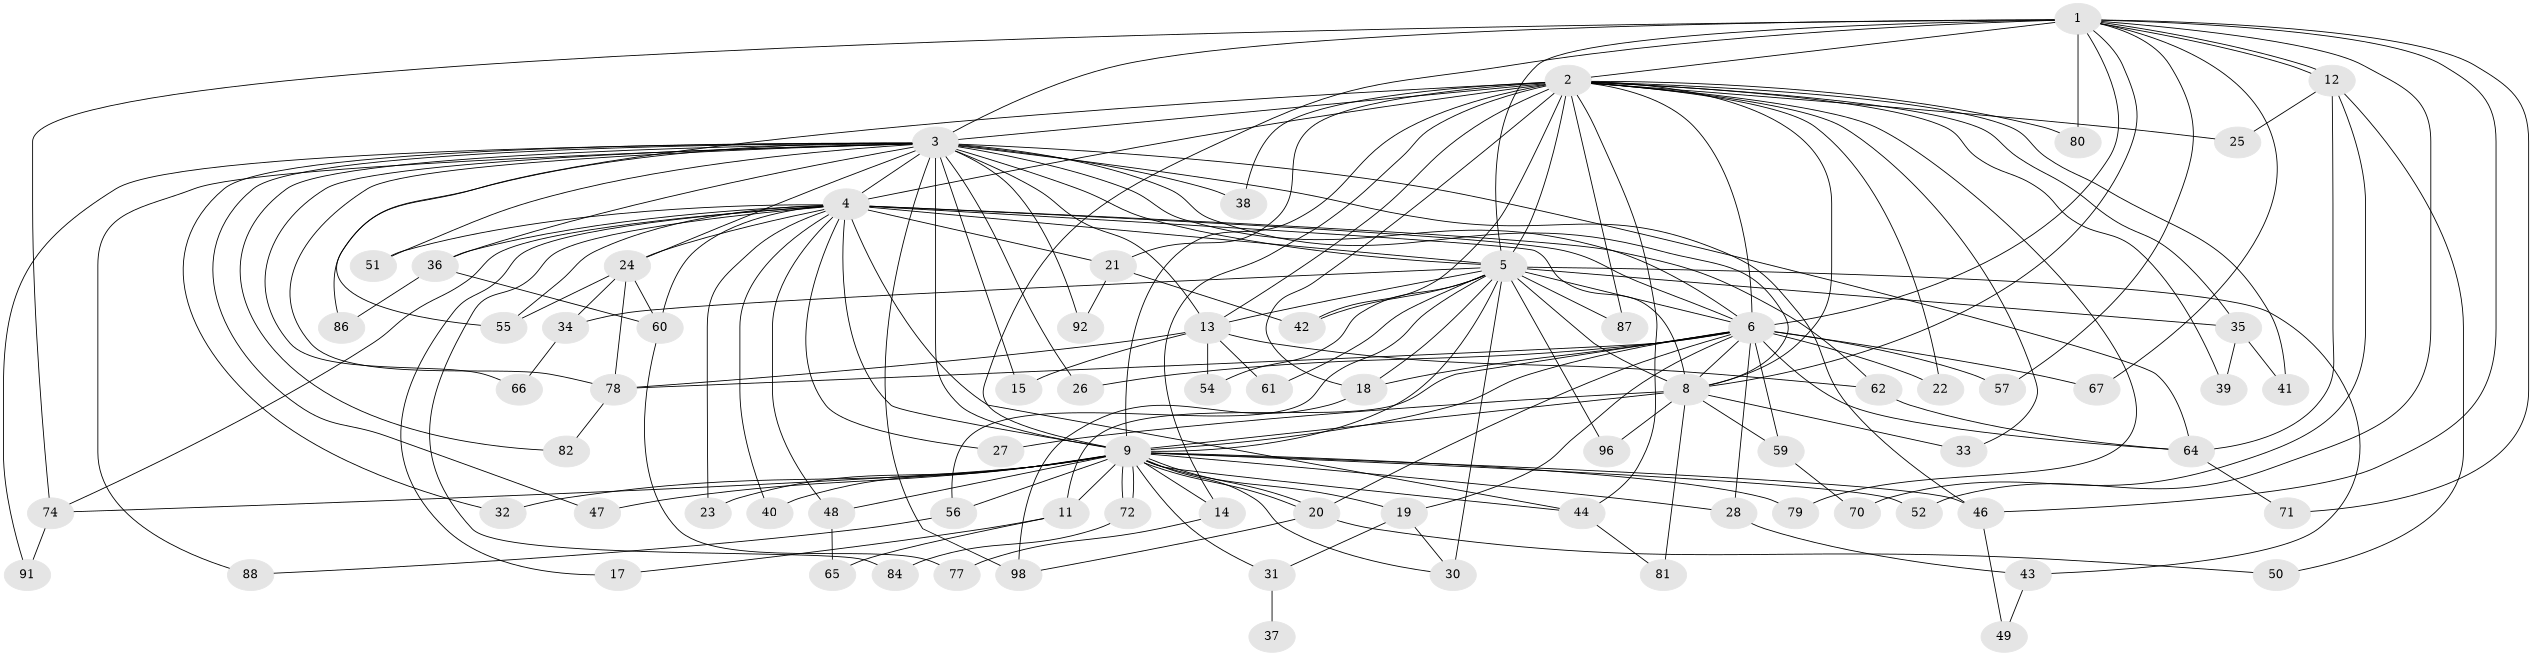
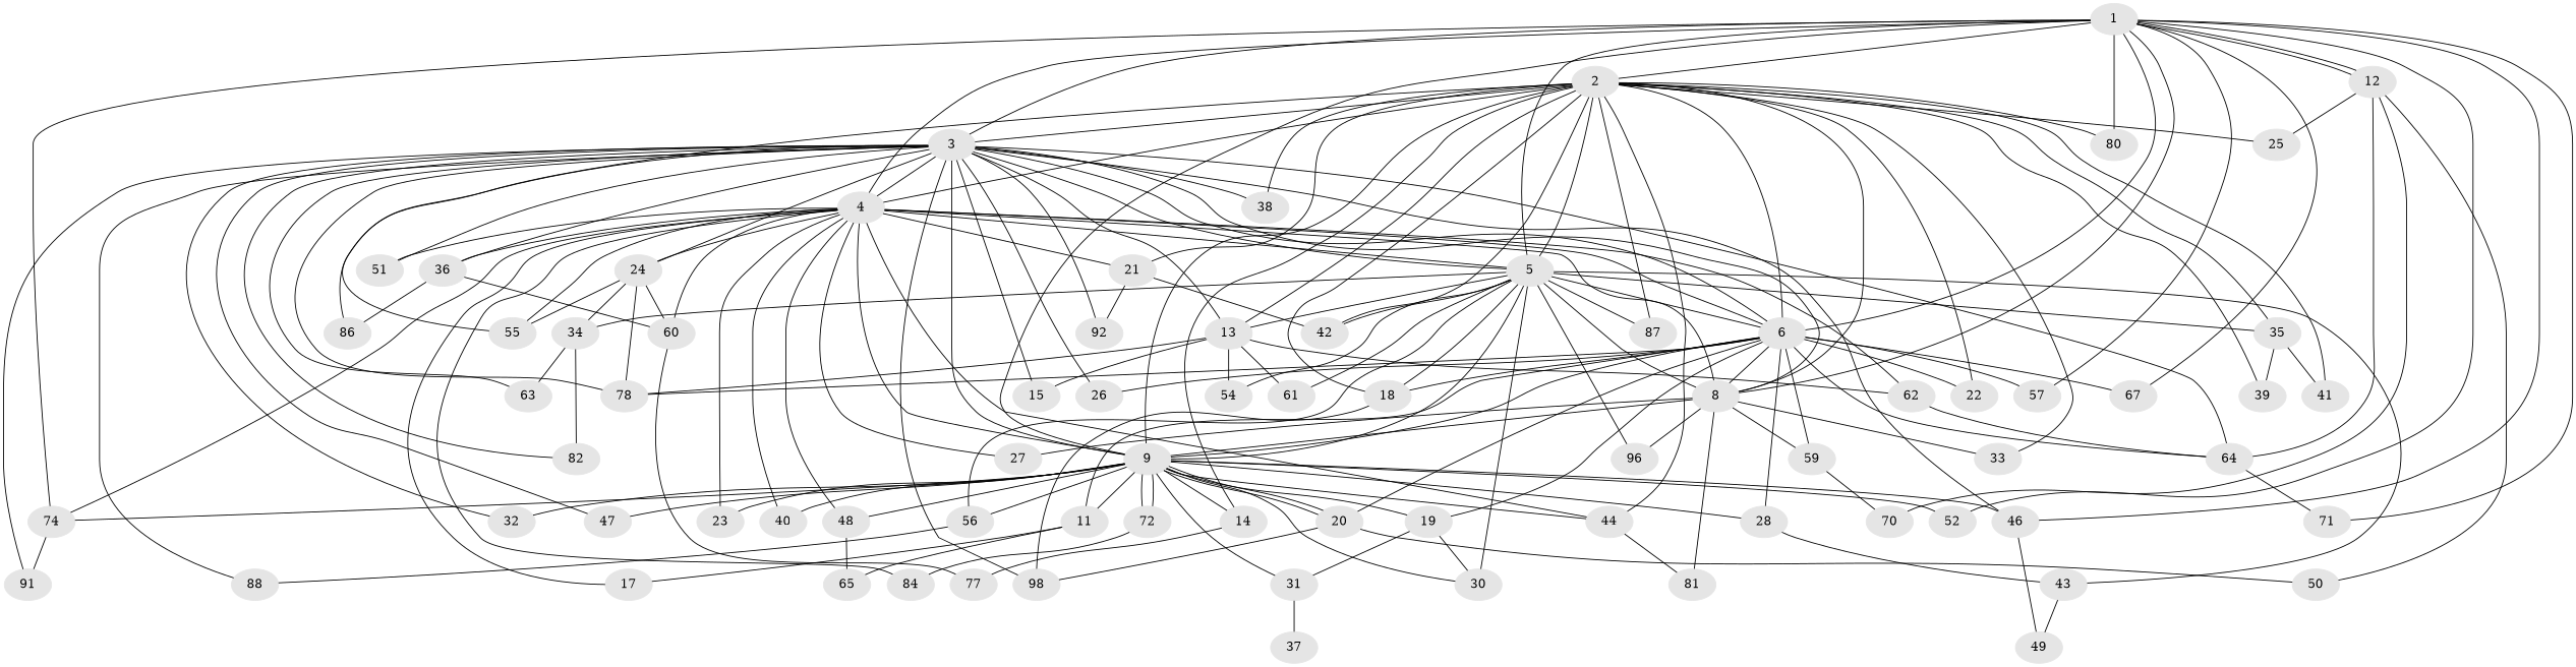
  graph {
    node [color=gray90 style=filled]
    1 [super="+76"]
    2 [super="+7"]
    3 [super="+29"]
    4 [super="+10"]
    5 [super="+45"]
    6 [super="+68"]
    8 [super="+16"]
    9 [super="+58"]
    12 [super="+83"]
    46 [super="+89"]
    52
    57
    71
    74 [super="+97"]
    80
    67
    13 [super="+94"]
    14 [super="+53"]
    18 [super="+69"]
    21 [super="+93"]
    22 [super="+90"]
    25
    33
    35
    38
    39
    41
    42
    44 [super="+100"]
    55 [super="+95"]
-   79
    87
    15
    24
    26
    32
    36
    47
    51
    64
-   66
+   66 [label=63]
    78 [super="+85"]
    82
    86
    88
    91
    92
    98 [super="+99"]
    17
    23
    27
    40
    48
    60 [super="+73"]
    62 [super="+75"]
    84
    30 [super="+63"]
    34
    43
    54
    56
    61
    96
    11
    19
    20
    28
    59
    81
    31
    72
    50
    70
    49
    77
    65
    37
    1 -- 2 [weight=2]
    1 -- 3
+   1 -- 4 [weight=2]
    1 -- 5 [weight=2]
    1 -- 6
    1 -- 8
    1 -- 9
    1 -- 12
    1 -- 12
    1 -- 46
    1 -- 52
    1 -- 57
    1 -- 71
    1 -- 74
    1 -- 80
    1 -- 67
    2 -- 3 [weight=2]
    2 -- 4 [weight=4]
    2 -- 5 [weight=2]
    2 -- 6 [weight=2]
    2 -- 8 [weight=2]
    2 -- 9 [weight=2]
    2 -- 80
    2 -- 13
    2 -- 14
    2 -- 18
    2 -- 21
    2 -- 22 [weight=2]
    2 -- 25
    2 -- 33
    2 -- 35
    2 -- 38
    2 -- 39
    2 -- 41
    2 -- 42
    2 -- 44
    2 -- 55
-   2 -- 79
    2 -- 87
    3 -- 4 [weight=2]
    3 -- 5
    3 -- 6
    3 -- 8 [weight=2]
    3 -- 9
    3 -- 46
    3 -- 13
    3 -- 38
    3 -- 15
    3 -- 24
    3 -- 26
    3 -- 32
    3 -- 36
    3 -- 47
    3 -- 51
    3 -- 64
    3 -- 66
    3 -- 78
    3 -- 82
    3 -- 86
    3 -- 88
    3 -- 91
    3 -- 92
    3 -- 98
    4 -- 5 [weight=2]
    4 -- 6 [weight=2]
    4 -- 8 [weight=2]
    4 -- 9 [weight=2]
    4 -- 74
    4 -- 21
    4 -- 44
    4 -- 55
    4 -- 24
    4 -- 36
    4 -- 51
    4 -- 17
    4 -- 23
    4 -- 27
    4 -- 40
    4 -- 48
    4 -- 60
    4 -- 62
    4 -- 84
    5 -- 6
    5 -- 8
    5 -- 9
    5 -- 13
    5 -- 18
    5 -- 35
    5 -- 42
    5 -- 87
    5 -- 30 [weight=2]
    5 -- 34
    5 -- 43
    5 -- 54
    5 -- 56
    5 -- 61
    5 -- 96
    6 -- 8
    6 -- 9
    6 -- 57
    6 -- 67
    6 -- 18
    6 -- 22
    6 -- 26
    6 -- 64
    6 -- 78
    6 -- 11
    6 -- 19
    6 -- 20
    6 -- 28
    6 -- 59
    8 -- 9
    8 -- 33
    8 -- 27
    8 -- 96
    8 -- 59
    8 -- 81
    9 -- 46
    9 -- 52
    9 -- 74
    9 -- 14
    9 -- 44
-   9 -- 79
    9 -- 32
    9 -- 47
    9 -- 23
    9 -- 40
    9 -- 48
    9 -- 30
    9 -- 56
    9 -- 11
    9 -- 19
    9 -- 20 [weight=2]
    9 -- 20
    9 -- 28
    9 -- 31
    9 -- 72
    9 -- 72
    12 -- 25
    12 -- 64
    12 -- 50
    12 -- 70
    46 -- 49
    74 -- 91
    13 -- 15
    13 -- 78
    13 -- 62
    13 -- 54
    13 -- 61
    14 -- 77
    18 -- 98
    21 -- 42
    21 -- 92
    35 -- 39
    35 -- 41
    44 -- 81
    24 -- 55
    24 -- 78
    24 -- 60
    24 -- 34
    36 -- 86
    36 -- 60
    64 -- 71
-   78 -- 82
+   34 -- 82
    48 -- 65
    60 -- 77
    62 -- 64
    34 -- 66
    43 -- 49
    56 -- 88
    11 -- 17
    11 -- 65
    19 -- 30
    19 -- 31
    20 -- 98
    20 -- 50
    28 -- 43
    59 -- 70
    31 -- 37
    72 -- 84
  }
